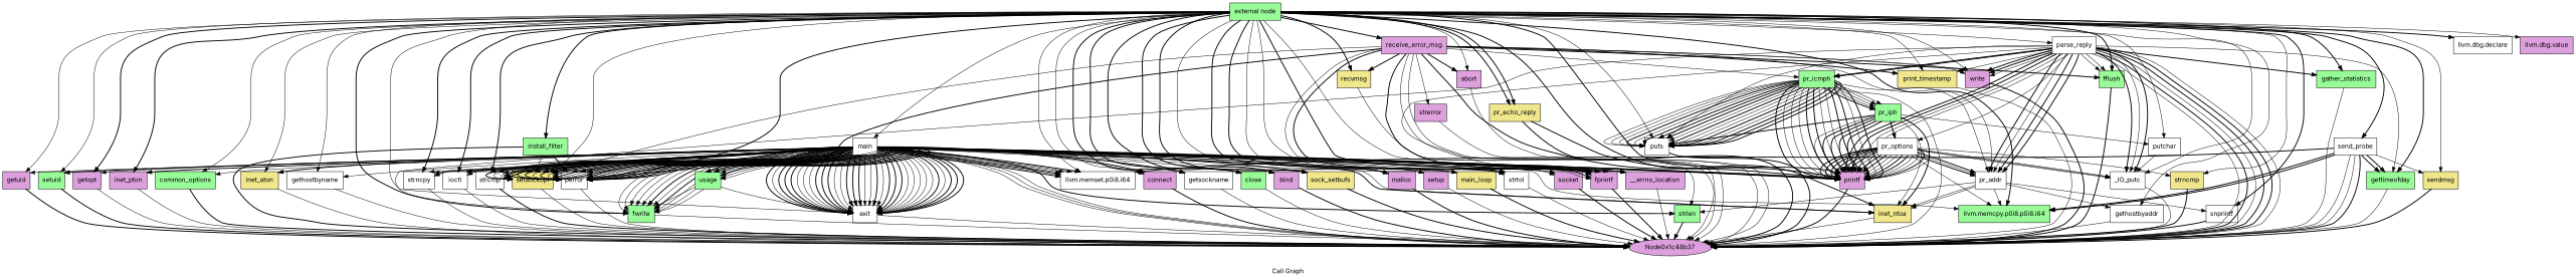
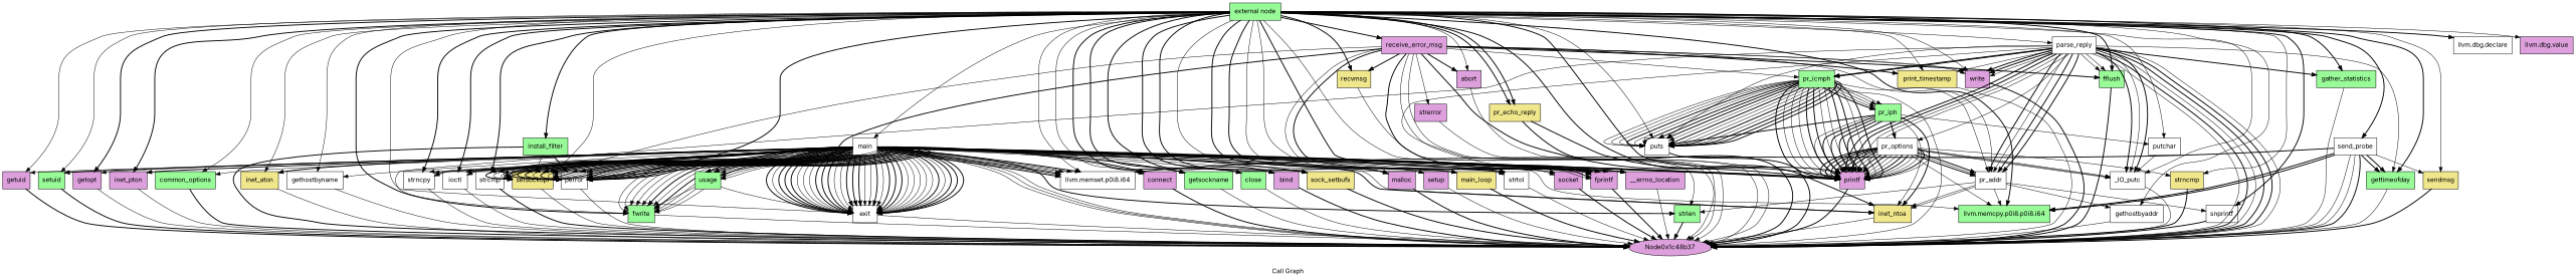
  digraph {
    fontname=Inter
    label="Call Graph"
    root=Node0x1c48b60
    node [fillcolor=white fontname=Inter shape=record style=filled]
    edge [fontname=Inter style=solid]
    n1 [fillcolor=palegreen height=0.51389 label="{external node}" width=1.5556]
    n2 [height=0.51389 label="{main}" width=0.75]
    n3 [height=0.51389 label="{llvm.dbg.declare}" width=1.7778]
    n4 [fillcolor=plum height=0.51389 label="{socket}" width=0.83333]
    n5 [fillcolor=plum height=0.51389 label="{__errno_location}" width=1.8056]
    n6 [fillcolor=plum height=0.51389 label="{getuid}" width=0.83333]
    n7 [fillcolor=palegreen height=0.51389 label="{setuid}" width=0.80556]
    n8 [height=0.51389 label="{perror}" width=0.80556]
    n9 [height=0.51389 label="{exit}" width=0.75]
    n10 [fillcolor=plum height=0.51389 label="{getopt}" width=0.86111]
    n11 [fillcolor=khaki height=0.51389 label="{setsockopt}" width=1.2222]
    n12 [fillcolor=plum height=0.51389 label="{fprintf}" width=0.80556]
    n13 [fillcolor=palegreen height=0.51389 label="{strlen}" width=0.77778]
    n14 [height=0.51389 label="{strcmp}" width=0.86111]
    n15 [fillcolor=plum height=0.51389 label="{inet_pton}" width=1.1389]
    n16 [fillcolor=plum height=0.51389 label="{printf}" width=0.75]
    n17 [fillcolor=palegreen height=0.51389 label="{common_options}" width=1.8333]
    n18 [height=0.51389 label="{llvm.memset.p0i8.i64}" width=2.2778]
    n19 [fillcolor=khaki height=0.51389 label="{inet_aton}" width=1.1389]
    n20 [height=0.51389 label="{gethostbyname}" width=1.7222]
    n21 [fillcolor=palegreen height=0.51389 label="{llvm.memcpy.p0i8.p0i8.i64}" width=2.7778]
    n22 [height=0.51389 label="{strncpy}" width=0.94444]
    n23 [height=0.51389 label="{ioctl}" width=0.75]
    n24 [fillcolor=plum height=0.51389 label="{connect}" width=0.97222]
-   n25 [height=0.51389 label="{getsockname}" width=1.4722]
+   n25 [fillcolor=palegreen height=0.51389 label="{getsockname}" width=1.4722]
    n26 [fillcolor=palegreen height=0.51389 label="{close}" width=0.75]
    n27 [fillcolor=plum height=0.51389 label="{bind}" width=0.75]
    n28 [fillcolor=khaki height=0.51389 label="{sock_setbufs}" width=1.4444]
    n29 [fillcolor=plum height=0.51389 label="{malloc}" width=0.83333]
    n30 [fillcolor=khaki height=0.51389 label="{inet_ntoa}" width=1.1389]
    n31 [fillcolor=plum height=0.51389 label="{setup}" width=0.75]
    n32 [fillcolor=khaki height=0.51389 label="{main_loop}" width=1.1944]
    n33 [fillcolor=plum height=0.51389 label="{receive_error_msg}" width=1.9722]
    n34 [fillcolor=khaki height=0.51389 label="{recvmsg}" width=1.0278]
    n35 [fillcolor=plum height=0.51389 label="{abort}" width=0.75]
    n36 [fillcolor=plum height=0.51389 label="{write}" width=0.75]
    n37 [fillcolor=khaki height=0.51389 label="{print_timestamp}" width=1.8056]
    n38 [fillcolor=palegreen height=0.51389 label="{fflush}" width=0.75]
    n39 [height=0.51389 label="{send_probe}" width=1.3056]
    n40 [fillcolor=palegreen height=0.51389 label="{gettimeofday}" width=1.4722]
    n41 [fillcolor=khaki height=0.51389 label="{sendmsg}" width=1.0556]
    n42 [fillcolor=khaki height=0.51389 label="{pr_echo_reply}" width=1.5556]
    n43 [height=0.51389 label="{parse_reply}" width=1.3333]
    n44 [fillcolor=palegreen height=0.51389 label="{gather_statistics}" width=1.8056]
    n45 [height=0.51389 label="{putchar}" width=0.97222]
    n46 [fillcolor=palegreen height=0.51389 label="{install_filter}" width=1.3611]
    n47 [height=0.51389 label="{strtol}" width=0.75]
    n48 [height=0.51389 label="{gethostbyaddr}" width=1.6111]
    n49 [height=0.51389 label="{snprintf}" width=0.97222]
    n50 [fillcolor=khaki height=0.51389 label="{strncmp}" width=1]
    n51 [height=0.51389 label="{_IO_putc}" width=1.0556]
    n52 [fillcolor=plum height=0.51389 label="{llvm.dbg.value}" width=1.6111]
    n53 [fillcolor=palegreen height=0.51389 label="{fwrite}" width=0.80556]
    n54 [height=0.51389 label="{puts}" width=0.75]
    n55 [fillcolor=plum height=0.51389 label=Node0x1c48b37 width=2.5278 shape=""]
    n56 [fillcolor=palegreen height=0.51389 label="{usage}" width=0.77778]
    n57 [fillcolor=plum height=0.51389 label="{strerror}" width=0.97222]
    n58 [height=0.51389 label="{pr_addr}" width=0.94444]
    n59 [fillcolor=palegreen height=0.51389 label="{pr_icmph}" width=1.0833]
    n60 [height=0.51389 label="{pr_options}" width=1.2222]
    n61 [fillcolor=palegreen height=0.51389 label="{pr_iph}" width=0.80556]
    n1 -> n2
    n1 -> n3 [style=bold]
    n1 -> n4
    n1 -> n5 [style=bold]
    n1 -> n6
    n1 -> n7
    n1 -> n8 [style=bold]
    n1 -> n9
    n1 -> n10 [style=bold]
    n1 -> n11
    n1 -> n12
    n1 -> n13
    n1 -> n14 [style=bold]
    n1 -> n15 [style=bold]
    n1 -> n16 [style=bold]
    n1 -> n17
    n1 -> n18
    n1 -> n19
    n1 -> n20
    n1 -> n21 [style=bold]
    n1 -> n22 [style=bold]
    n1 -> n23 [style=bold]
    n1 -> n24
    n1 -> n25 [style=bold]
    n1 -> n26 [style=bold]
    n1 -> n27 [style=bold]
    n1 -> n28 [style=bold]
    n1 -> n29 [style=bold]
    n1 -> n30 [style=bold]
    n1 -> n31
    n1 -> n32 [style=bold]
    n1 -> n33 [style=bold]
    n1 -> n34 [style=bold]
    n1 -> n35
    n1 -> n36
    n1 -> n37
    n1 -> n38 [style=bold]
    n1 -> n39 [style=bold]
    n1 -> n40 [style=bold]
    n1 -> n41
    n1 -> n42 [style=bold]
    n1 -> n42 [style=bold]
    n1 -> n43
    n1 -> n44 [style=bold]
    n1 -> n45
    n1 -> n46 [style=bold]
    n1 -> n47 [style=bold]
    n1 -> n48
    n1 -> n49 [style=bold]
    n1 -> n50
    n1 -> n51
    n1 -> n52
    n1 -> n53 [style=bold]
    n1 -> n54
    n2 -> n4
    n2 -> n4
    n2 -> n5
    n2 -> n6
    n2 -> n7 [style=bold]
    n2 -> n8 [style=bold]
    n2 -> n8 [style=bold]
    n2 -> n8 [style=bold]
    n2 -> n8
    n2 -> n8 [style=bold]
    n2 -> n8
    n2 -> n8
    n2 -> n8
    n2 -> n8 [style=bold]
    n2 -> n8 [style=bold]
    n2 -> n8
    n2 -> n8 [style=bold]
    n2 -> n8
    n2 -> n8
    n2 -> n8 [style=bold]
    n2 -> n8 [style=bold]
    n2 -> n8 [style=bold]
    n2 -> n8 [style=bold]
    n2 -> n8 [style=bold]
    n2 -> n8 [style=bold]
    n2 -> n9 [style=bold]
    n2 -> n9
    n2 -> n9 [style=bold]
    n2 -> n9 [style=bold]
    n2 -> n9 [style=bold]
    n2 -> n9
    n2 -> n9
    n2 -> n9
    n2 -> n9 [style=bold]
    n2 -> n9 [style=bold]
    n2 -> n9 [style=bold]
    n2 -> n9
    n2 -> n9
    n2 -> n9 [style=bold]
    n2 -> n9 [style=bold]
    n2 -> n9 [style=bold]
    n2 -> n9
    n2 -> n9
    n2 -> n9 [style=bold]
    n2 -> n9
    n2 -> n9 [style=bold]
    n2 -> n9 [style=bold]
    n2 -> n9 [style=bold]
    n2 -> n9
    n2 -> n9
    n2 -> n9
    n2 -> n9
    n2 -> n9
    n2 -> n9 [style=bold]
    n2 -> n9
    n2 -> n9 [style=bold]
    n2 -> n9 [style=bold]
    n2 -> n9 [style=bold]
    n2 -> n10
    n2 -> n11 [style=bold]
    n2 -> n11
    n2 -> n11
    n2 -> n11
    n2 -> n11
    n2 -> n11
    n2 -> n11 [style=bold]
    n2 -> n11 [style=bold]
    n2 -> n11 [style=bold]
    n2 -> n11
    n2 -> n11 [style=bold]
    n2 -> n11
    n2 -> n11
    n2 -> n11 [style=bold]
    n2 -> n11
    n2 -> n11
    n2 -> n12
    n2 -> n12 [style=bold]
    n2 -> n12 [style=bold]
    n2 -> n12 [style=bold]
    n2 -> n12 [style=bold]
    n2 -> n12
    n2 -> n13 [style=bold]
    n2 -> n14 [style=bold]
    n2 -> n14
    n2 -> n14
    n2 -> n14
    n2 -> n14 [style=bold]
    n2 -> n15 [style=bold]
    n2 -> n16 [style=bold]
    n2 -> n16 [style=bold]
    n2 -> n16 [style=bold]
    n2 -> n16
    n2 -> n17
    n2 -> n18 [style=bold]
    n2 -> n18
    n2 -> n18 [style=bold]
    n2 -> n18
    n2 -> n18
    n2 -> n18
    n2 -> n18 [style=bold]
    n2 -> n19 [style=bold]
    n2 -> n20
    n2 -> n21
    n2 -> n22
    n2 -> n22
    n2 -> n22 [style=bold]
    n2 -> n23 [style=bold]
    n2 -> n23 [style=bold]
    n2 -> n24
    n2 -> n24 [style=bold]
    n2 -> n25 [style=bold]
    n2 -> n26
    n2 -> n27
    n2 -> n28 [style=bold]
    n2 -> n29 [style=bold]
    n2 -> n30 [style=bold]
    n2 -> n30
    n2 -> n31
    n2 -> n32
    n2 -> n47
    n2 -> n47 [style=bold]
    n2 -> n53
    n2 -> n53
    n2 -> n53
    n2 -> n53
    n2 -> n53
    n2 -> n53 [style=bold]
    n2 -> n53
    n2 -> n53 [style=bold]
    n2 -> n53
    n2 -> n53
    n2 -> n53
    n2 -> n55
    n2 -> n55
    n2 -> n55
    n2 -> n56 [style=bold]
    n2 -> n56 [style=bold]
    n2 -> n56
    n2 -> n56 [style=bold]
    n2 -> n56
    n2 -> n56
    n4 -> n55 [style=bold]
    n5 -> n55
    n6 -> n55 [style=bold]
    n7 -> n55 [style=bold]
    n8 -> n55
    n9 -> n55
    n10 -> n55
    n11 -> n55
    n12 -> n55 [style=bold]
    n13 -> n55 [style=bold]
    n14 -> n55 [style=bold]
    n15 -> n55
    n16 -> n55 [style=bold]
    n17 -> n55 [style=bold]
    n19 -> n55
    n20 -> n55
    n22 -> n55
    n23 -> n55
    n24 -> n55 [style=bold]
    n25 -> n55
    n26 -> n55
    n27 -> n55 [style=bold]
    n28 -> n55 [style=bold]
    n29 -> n55 [style=bold]
    n30 -> n55
    n31 -> n55
    n32 -> n55 [style=bold]
    n33 -> n5 [style=bold]
    n33 -> n8 [style=bold]
    n33 -> n11
    n33 -> n12
    n33 -> n12 [style=bold]
    n33 -> n16 [style=bold]
    n33 -> n34 [style=bold]
    n33 -> n35 [style=bold]
    n33 -> n36
    n33 -> n36
    n33 -> n37 [style=bold]
    n33 -> n38 [style=bold]
    n33 -> n55
    n33 -> n55
    n33 -> n57
    n33 -> n58
    n33 -> n59
    n34 -> n55
    n35 -> n55
    n36 -> n55 [style=bold]
    n37 -> n55
    n38 -> n55 [style=bold]
    n39 -> n18 [style=bold]
    n39 -> n21 [style=bold]
    n39 -> n21 [style=bold]
    n39 -> n40 [style=bold]
    n39 -> n40 [style=bold]
    n39 -> n41
    n39 -> n55
    n39 -> n55
    n39 -> n55 [style=bold]
    n40 -> n55
    n41 -> n55 [style=bold]
    n42 -> n16 [style=bold]
    n42 -> n55 [style=bold]
    n43 -> n12
    n43 -> n16 [style=bold]
    n43 -> n16 [style=bold]
    n43 -> n16
    n43 -> n16
    n43 -> n36 [style=bold]
    n43 -> n36 [style=bold]
    n43 -> n36
    n43 -> n37
    n43 -> n38
    n43 -> n38
    n43 -> n40
    n43 -> n44 [style=bold]
    n43 -> n51 [style=bold]
    n43 -> n51
    n43 -> n51 [style=bold]
    n43 -> n53
    n43 -> n54
    n43 -> n55
    n43 -> n55 [style=bold]
    n43 -> n55
    n43 -> n55 [style=bold]
    n43 -> n55 [style=bold]
    n43 -> n55
    n43 -> n58 [style=bold]
    n43 -> n58
    n43 -> n58 [style=bold]
    n43 -> n58 [style=bold]
    n43 -> n59 [style=bold]
    n43 -> n59 [style=bold]
    n43 -> n60
    n44 -> n55
    n45 -> n51
    n46 -> n8 [style=bold]
    n46 -> n11
    n46 -> n55 [style=bold]
    n47 -> n55
    n48 -> n55
    n49 -> n55 [style=bold]
    n50 -> n55 [style=bold]
    n51 -> n55
    n53 -> n55
    n54 -> n55 [style=bold]
    n56 -> n9
    n56 -> n53
    n57 -> n55
    n58 -> n13
    n58 -> n21
    n58 -> n30
    n58 -> n30
    n58 -> n48
    n58 -> n49
    n59 -> n16 [style=bold]
    n59 -> n16
    n59 -> n16
    n59 -> n16
    n59 -> n16 [style=bold]
    n59 -> n16 [style=bold]
    n59 -> n16
    n59 -> n16
    n59 -> n16 [style=bold]
    n59 -> n16 [style=bold]
    n59 -> n16
    n59 -> n16 [style=bold]
    n59 -> n54
    n59 -> n54
    n59 -> n54
    n59 -> n54 [style=bold]
    n59 -> n54
    n59 -> n54 [style=bold]
    n59 -> n54 [style=bold]
    n59 -> n54 [style=bold]
    n59 -> n54
    n59 -> n54 [style=bold]
    n59 -> n54
    n59 -> n54
    n59 -> n54 [style=bold]
    n59 -> n54
    n59 -> n54 [style=bold]
    n59 -> n54 [style=bold]
    n59 -> n54 [style=bold]
    n59 -> n55
    n59 -> n58
    n59 -> n61 [style=bold]
    n59 -> n61
    n59 -> n61
    n59 -> n61
    n59 -> n61
    n60 -> n16 [style=bold]
    n60 -> n16 [style=bold]
    n60 -> n16 [style=bold]
    n60 -> n16 [style=bold]
    n60 -> n16 [style=bold]
    n60 -> n16 [style=bold]
    n60 -> n16
    n60 -> n16 [style=bold]
    n60 -> n16 [style=bold]
    n60 -> n16
    n60 -> n16
    n60 -> n16 [style=bold]
    n60 -> n16 [style=bold]
    n60 -> n16
    n60 -> n16
    n60 -> n16 [style=bold]
    n60 -> n16
    n60 -> n21
    n60 -> n50
    n60 -> n51
    n60 -> n51
    n60 -> n51
    n60 -> n58 [style=bold]
    n60 -> n58
    n60 -> n58 [style=bold]
    n61 -> n16
    n61 -> n16 [style=bold]
    n61 -> n16 [style=bold]
    n61 -> n16 [style=bold]
    n61 -> n16 [style=bold]
    n61 -> n30
    n61 -> n30 [style=bold]
    n61 -> n45
    n61 -> n54 [style=bold]
    n61 -> n60 [style=bold]
  }
